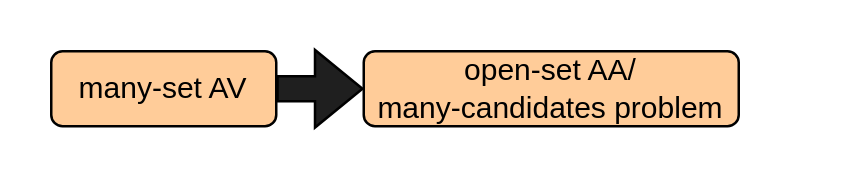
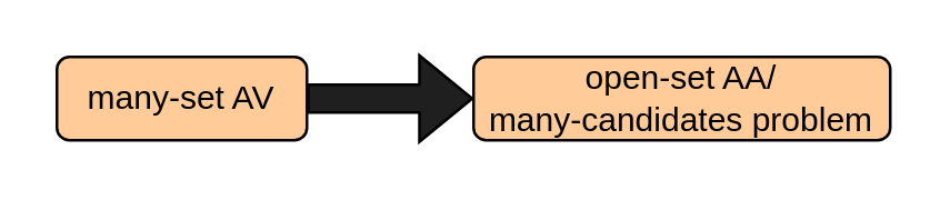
  <mxCell id="0" />
  <mxCell id="1" parent="0" />
  <mxCell id="2" style="edgeStyle=orthogonalEdgeStyle;rounded=0;orthogonalLoop=1;jettySize=auto;html=1;exitX=0;exitY=0.5;exitDx=0;exitDy=0;entryX=1;entryY=0.5;entryDx=0;entryDy=0;shape=flexArrow;startArrow=block;strokeWidth=1;fillColor=#1F1F1F;startFill=0;endArrow=none;" parent="1" source="3" target="4" edge="1"><mxGeometry relative="1" as="geometry" /></mxCell>
- <mxCell id="3" value="open-set AA/&lt;br&gt;many-candidates problem" style="rounded=1;whiteSpace=wrap;html=1;fillColor=#FFCC99;" parent="1" vertex="1"><mxGeometry x="145" y="20" width="150" height="30" as="geometry" /></mxCell>
+ <mxCell id="3" value="open-set AA/&lt;br&gt;many-candidates problem" style="rounded=1;whiteSpace=wrap;html=1;fillColor=#FFCC99;" parent="1" vertex="1"><mxGeometry x="170" y="20" width="150" height="30" as="geometry" /></mxCell>
  <mxCell id="4" value="many-set AV" style="rounded=1;whiteSpace=wrap;html=1;fillColor=#FFCC99;" parent="1" vertex="1"><mxGeometry x="20" y="20" width="90" height="30" as="geometry" /></mxCell>
